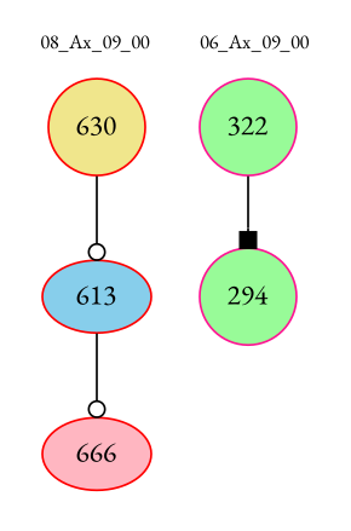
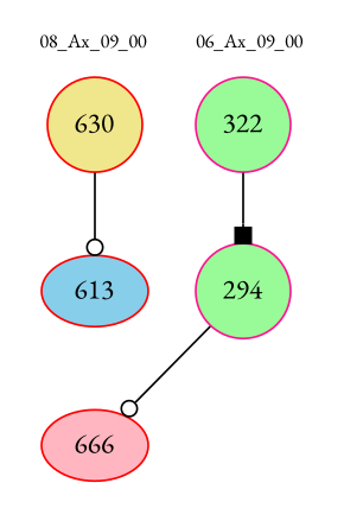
  digraph {
    fontname="EB Garamond"
    node [color=red fillcolor=palegreen fontname="EB Garamond" shape=circle style=filled]
    edge [arrowhead=odot color=black fontname="EB Garamond"]
    n1 [fillcolor=khaki label=630]
    n2 [fillcolor=skyblue label=613 shape=ellipse]
    n3 [fillcolor=lightpink label=666 shape=ellipse]
    n4 [color=deeppink label=322]
    n5 [color=deeppink label=294]
    subgraph cluster_1 {
      color=white
      fontsize=10
      label="08_Ax_09_00"
      n1
      n2
      n3
    }
    subgraph cluster_2 {
      color=white
      fontsize=10
      label="06_Ax_09_00"
      n4
      n5
    }
    n1 -> n2
-   n2 -> n3
+   n5 -> n3
    n4 -> n5 [arrowhead=box]
  }
